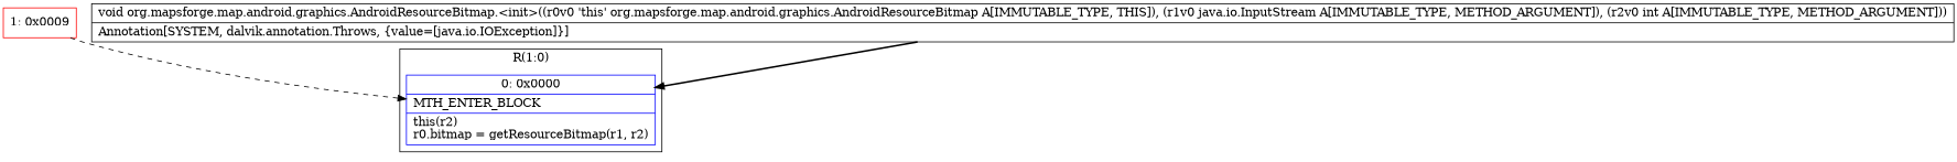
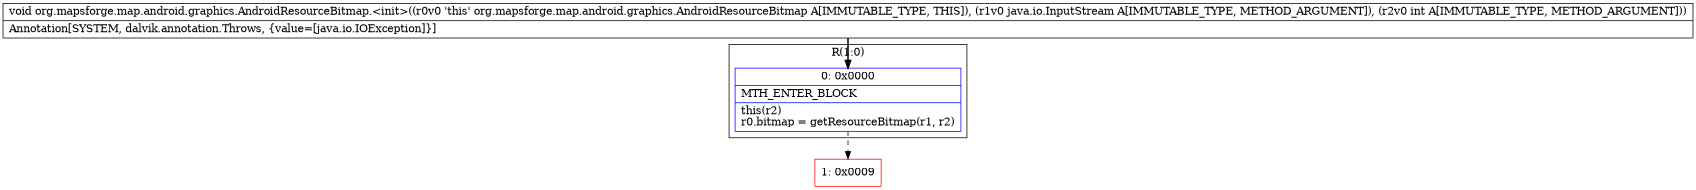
  digraph {
    node [shape=record]
    n1 [color=blue label="{0\:\ 0x0000|MTH_ENTER_BLOCK\l|this(r2)\lr0.bitmap = getResourceBitmap(r1, r2)\l}"]
    n2 [color=red label="{1\:\ 0x0009}"]
    n3 [label="{void org.mapsforge.map.android.graphics.AndroidResourceBitmap.\<init\>((r0v0 'this' org.mapsforge.map.android.graphics.AndroidResourceBitmap A[IMMUTABLE_TYPE, THIS]), (r1v0 java.io.InputStream A[IMMUTABLE_TYPE, METHOD_ARGUMENT]), (r2v0 int A[IMMUTABLE_TYPE, METHOD_ARGUMENT]))  | Annotation[SYSTEM, dalvik.annotation.Throws, \{value=[java.io.IOException]\}]\l}"]
    subgraph cluster_1 {
      label="R(1:0)"
      n1
    }
-   n2 -> n1 [style=dashed]
+   n1 -> n2 [style=dashed]
    n3 -> n1 [style=bold]
  }
